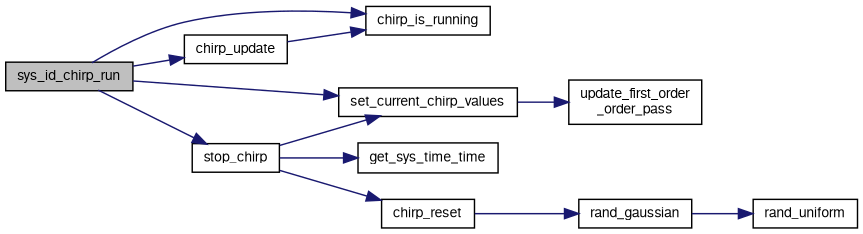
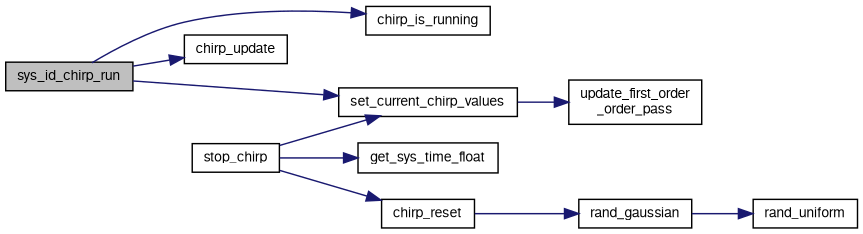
  digraph {
    rankdir=LR
    node [color=black fillcolor=white fontname=FreeSans fontsize=10 shape=record style=filled]
    edge [color=midnightblue fontname=FreeSans fontsize=10 labelfontname=FreeSans labelfontsize=10 style=solid]
    n1 [fillcolor=grey75 fontcolor=black height=0.2 label=sys_id_chirp_run width=0.4]
    n2 [height=0.2 label=chirp_is_running width=0.4]
    n3 [height=0.2 label=chirp_update width=0.4]
    n4 [height=0.2 label=set_current_chirp_values width=0.4]
    n5 [height=0.2 label=stop_chirp width=0.4]
-   n6 [height=0.2 label=get_sys_time_time width=0.4]
+   n6 [height=0.2 label=get_sys_time_float width=0.4]
    n7 [height=0.2 label="update_first_order\l_order_pass" width=0.4]
    n8 [height=0.2 label=chirp_reset width=0.4]
    n9 [height=0.2 label=rand_gaussian width=0.4]
    n10 [height=0.2 label=rand_uniform width=0.4]
    n1 -> n2
    n1 -> n3
    n1 -> n4
-   n1 -> n5
-   n3 -> n2
    n4 -> n7
    n5 -> n4
    n5 -> n6
    n5 -> n8
    n8 -> n9
    n9 -> n10
  }
